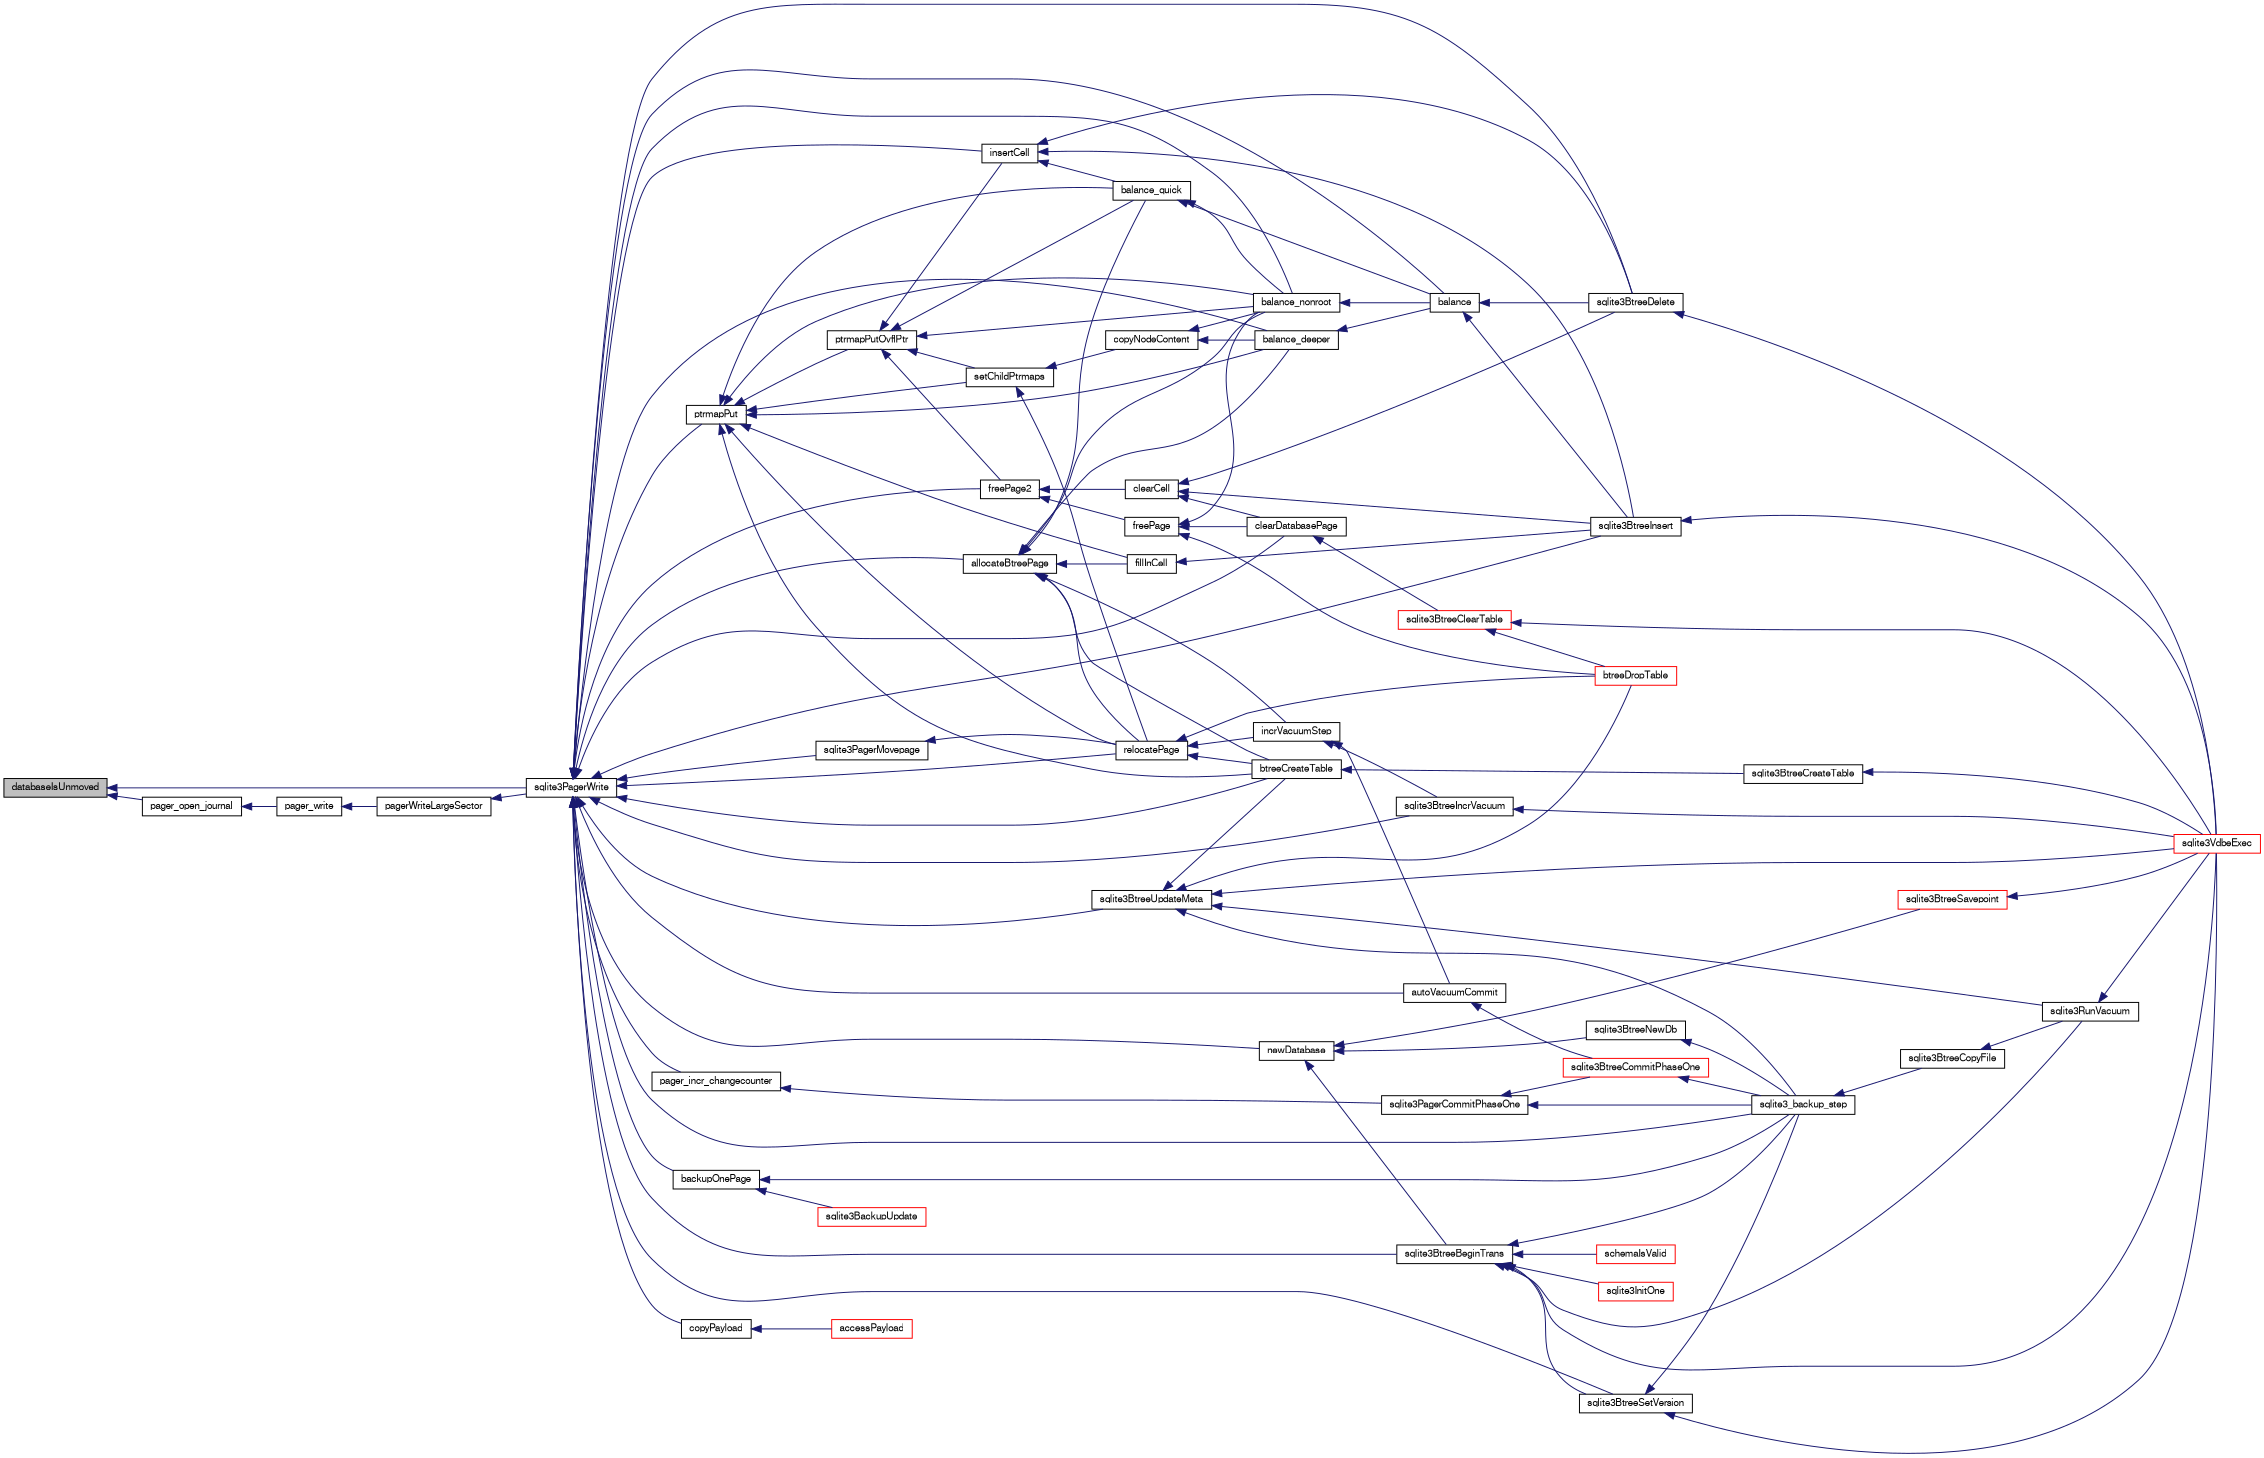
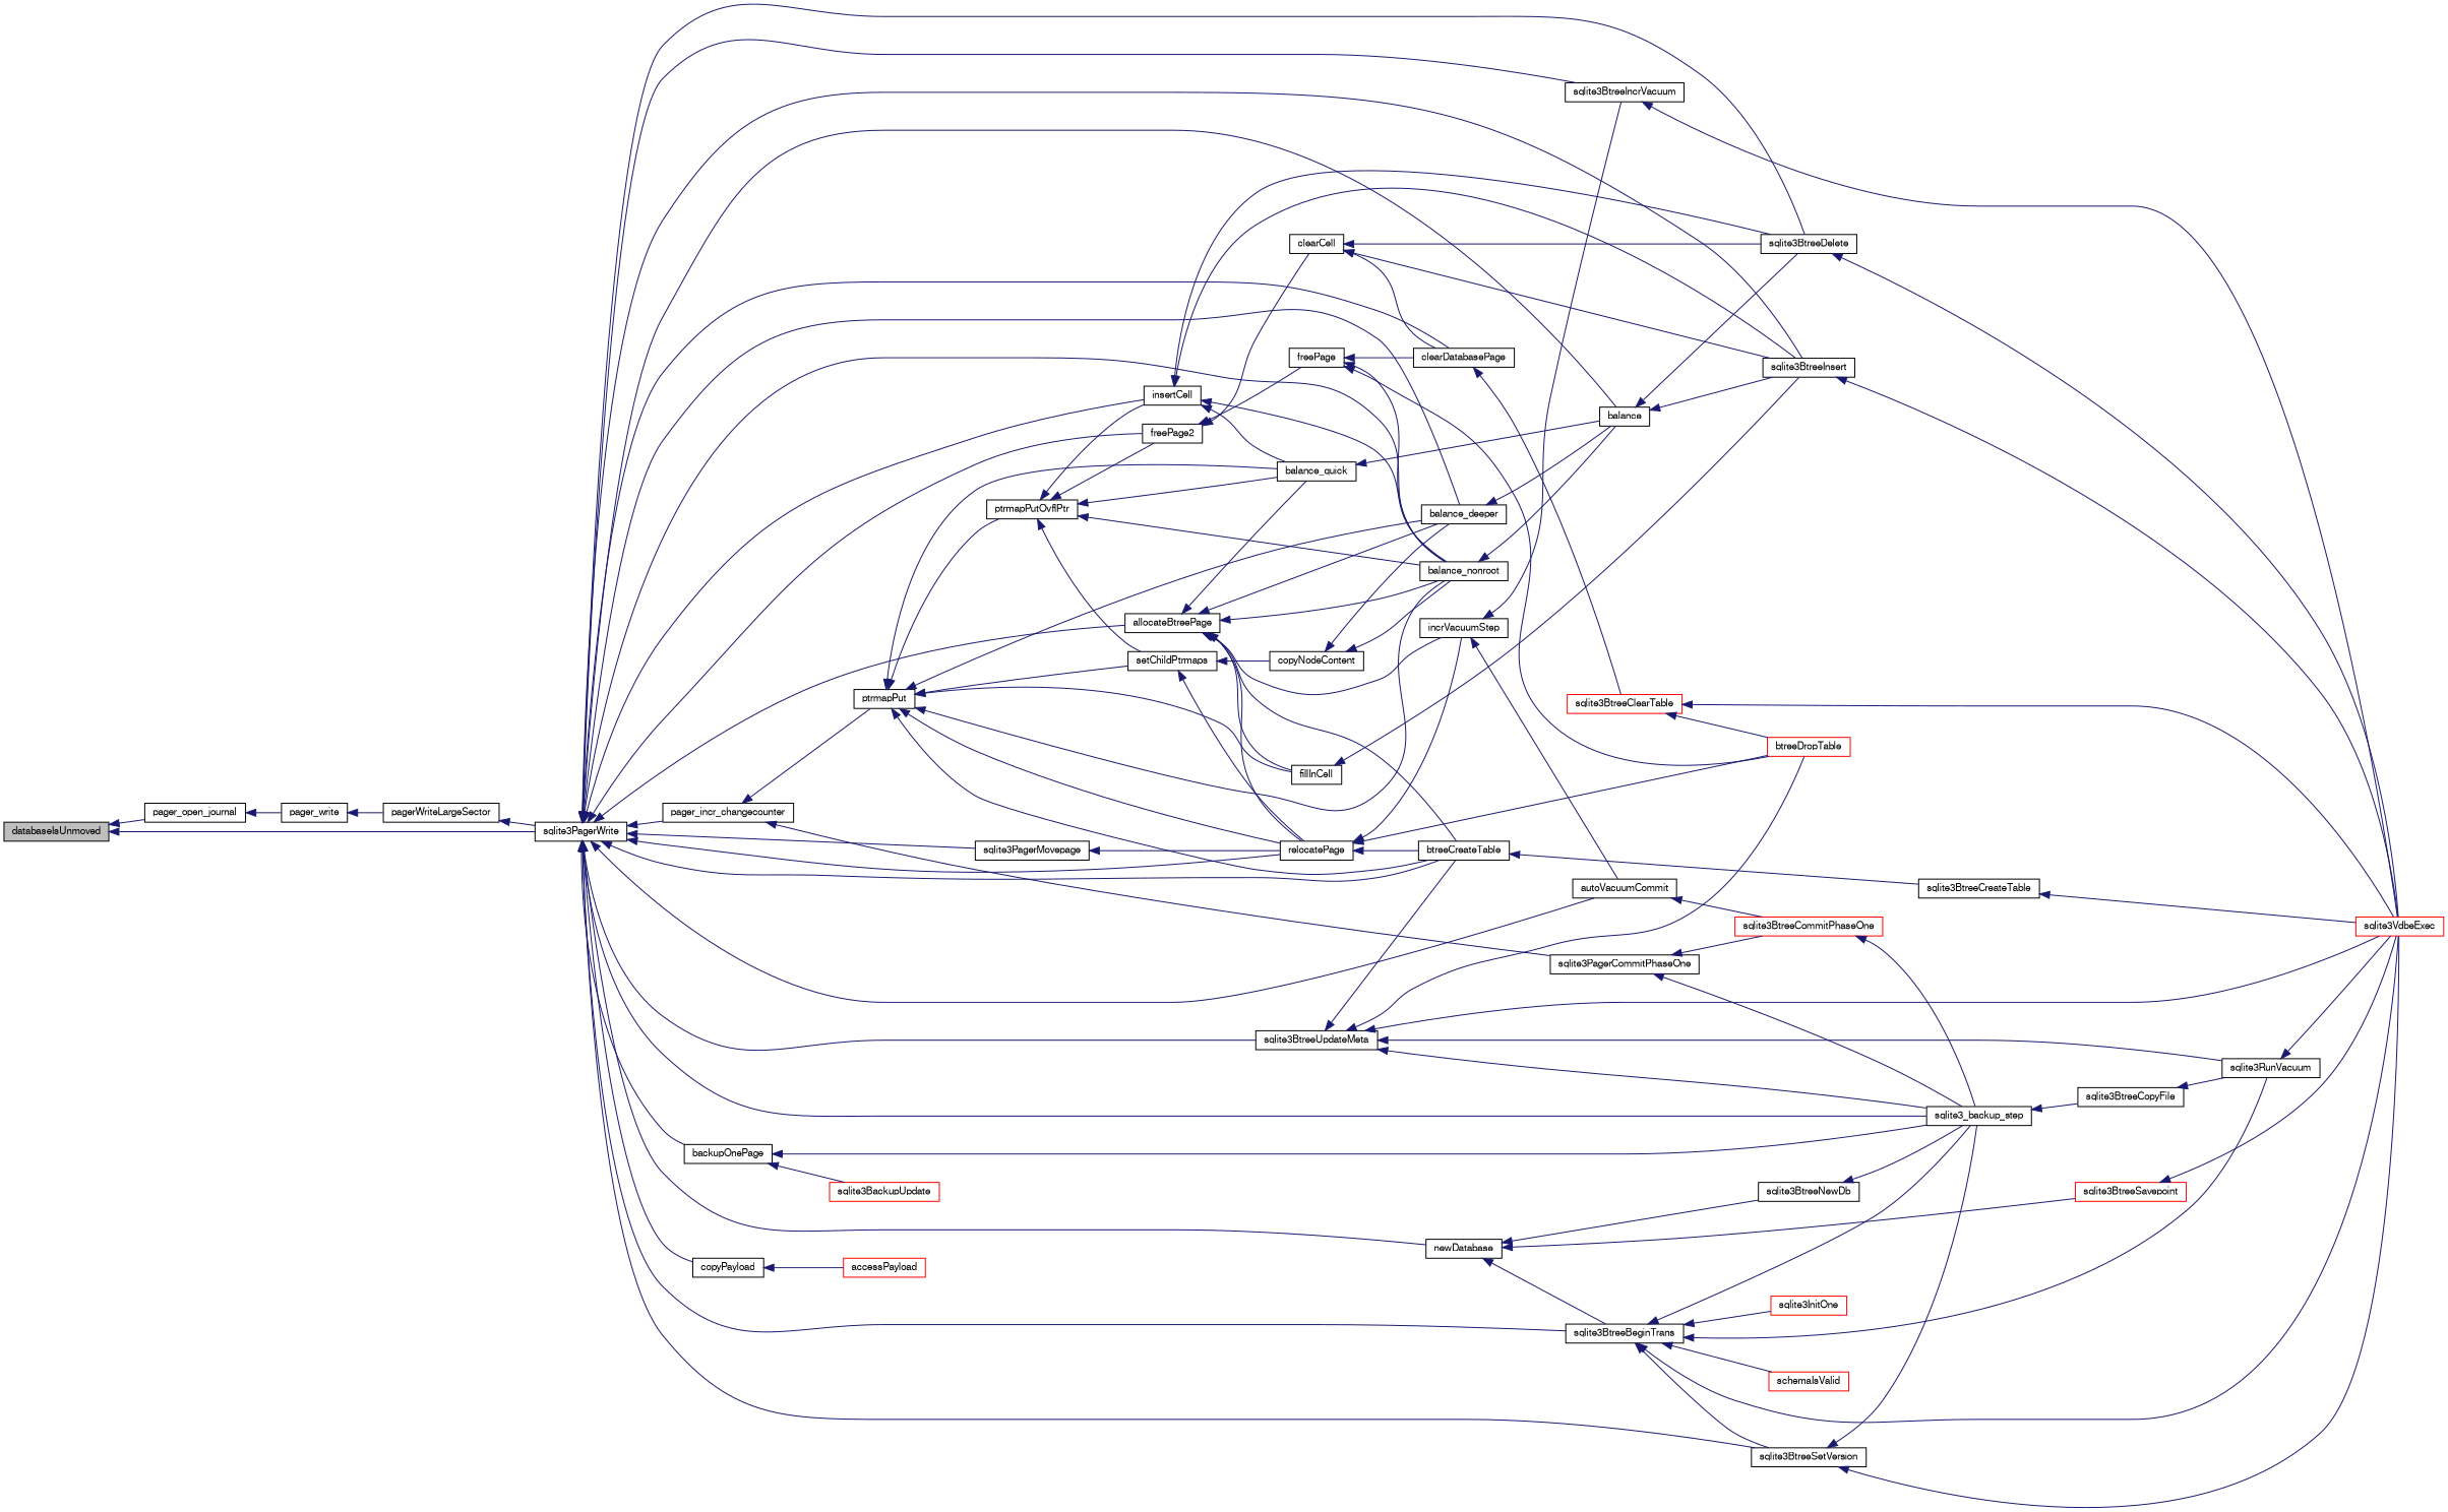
  digraph {
    rankdir=LR
    node [color=black fillcolor=white fontname=FreeSans fontsize=10 shape=record style=filled]
    edge [color=midnightblue dir=back fontname=FreeSans fontsize=10 labelfontname=FreeSans labelfontsize=10 style=solid]
    n1 [fillcolor=grey75 fontcolor=black height=0.2 label=databaseIsUnmoved width=0.4]
    n2 [height=0.2 label=pager_open_journal width=0.4]
    n3 [height=0.2 label=sqlite3PagerWrite width=0.4]
    n4 [height=0.2 label=pager_write width=0.4]
    n5 [height=0.2 label=pagerWriteLargeSector width=0.4]
    n6 [height=0.2 label=pager_incr_changecounter width=0.4]
    n7 [height=0.2 label=sqlite3_backup_step width=0.4]
    n8 [height=0.2 label=sqlite3PagerMovepage width=0.4]
    n9 [height=0.2 label=relocatePage width=0.4]
    n10 [height=0.2 label=sqlite3BtreeIncrVacuum width=0.4]
    n11 [height=0.2 label=autoVacuumCommit width=0.4]
    n12 [height=0.2 label=btreeCreateTable width=0.4]
    n13 [height=0.2 label=ptrmapPut width=0.4]
    n14 [height=0.2 label=balance_nonroot width=0.4]
    n15 [height=0.2 label=balance width=0.4]
    n16 [height=0.2 label=sqlite3BtreeInsert width=0.4]
    n17 [height=0.2 label=sqlite3BtreeDelete width=0.4]
    n18 [height=0.2 label=balance_deeper width=0.4]
    n19 [height=0.2 label=insertCell width=0.4]
    n20 [height=0.2 label=freePage2 width=0.4]
    n21 [height=0.2 label=clearDatabasePage width=0.4]
    n22 [height=0.2 label=newDatabase width=0.4]
    n23 [height=0.2 label=sqlite3BtreeBeginTrans width=0.4]
    n24 [height=0.2 label=sqlite3BtreeSetVersion width=0.4]
    n25 [height=0.2 label=copyPayload width=0.4]
    n26 [height=0.2 label=allocateBtreePage width=0.4]
    n27 [height=0.2 label=sqlite3BtreeUpdateMeta width=0.4]
    n28 [height=0.2 label=backupOnePage width=0.4]
    n29 [height=0.2 label=sqlite3PagerCommitPhaseOne width=0.4]
    n30 [height=0.2 label=sqlite3BtreeCopyFile width=0.4]
    n31 [height=0.2 label=incrVacuumStep width=0.4]
    n32 [color=red height=0.2 label=btreeDropTable width=0.4]
    n33 [color=red height=0.2 label=sqlite3VdbeExec width=0.4]
    n34 [color=red height=0.2 label=sqlite3BtreeCommitPhaseOne width=0.4]
    n35 [height=0.2 label=sqlite3BtreeCreateTable width=0.4]
    n36 [height=0.2 label=ptrmapPutOvflPtr width=0.4]
    n37 [height=0.2 label=setChildPtrmaps width=0.4]
    n38 [height=0.2 label=balance_quick width=0.4]
    n39 [height=0.2 label=fillInCell width=0.4]
    n40 [height=0.2 label=freePage width=0.4]
    n41 [height=0.2 label=clearCell width=0.4]
    n42 [color=red height=0.2 label=sqlite3BtreeClearTable width=0.4]
    n43 [height=0.2 label=sqlite3BtreeNewDb width=0.4]
    n44 [color=red height=0.2 label=sqlite3BtreeSavepoint width=0.4]
    n45 [height=0.2 label=sqlite3RunVacuum width=0.4]
    n46 [color=red height=0.2 label=sqlite3InitOne width=0.4]
    n47 [color=red height=0.2 label=schemaIsValid width=0.4]
    n48 [color=red height=0.2 label=accessPayload width=0.4]
    n49 [color=red height=0.2 label=sqlite3BackupUpdate width=0.4]
    n50 [height=0.2 label=copyNodeContent width=0.4]
    n1 -> n2
    n1 -> n3
    n2 -> n4
    n3 -> n6
    n3 -> n7
    n3 -> n8
    n3 -> n9
    n3 -> n10
    n3 -> n11
    n3 -> n12
-   n3 -> n13
+   n6 -> n13
    n3 -> n14
    n3 -> n15
    n3 -> n16
    n3 -> n17
    n3 -> n18
    n3 -> n19
    n3 -> n20
    n3 -> n21
    n3 -> n22
    n3 -> n23
    n3 -> n24
    n3 -> n25
    n3 -> n26
    n3 -> n27
    n3 -> n28
    n4 -> n5
    n5 -> n3
    n6 -> n29
    n7 -> n30
    n8 -> n9
    n9 -> n12
    n9 -> n31
    n9 -> n32
    n10 -> n33
    n11 -> n34
    n12 -> n35
    n13 -> n9
    n13 -> n12
    n13 -> n14
    n13 -> n18
    n13 -> n36
    n13 -> n37
    n13 -> n38
    n13 -> n39
    n14 -> n15
    n15 -> n16
    n15 -> n17
    n16 -> n33
    n17 -> n33
    n18 -> n15
-   n38 -> n14
+   n19 -> n14
    n19 -> n16
    n19 -> n17
    n19 -> n38
    n20 -> n40
    n20 -> n41
    n21 -> n42
    n22 -> n23
    n22 -> n43
    n22 -> n44
    n23 -> n7
    n23 -> n24
    n23 -> n33
    n23 -> n45
    n23 -> n46
    n23 -> n47
    n24 -> n7
    n24 -> n33
    n25 -> n48
    n26 -> n9
    n26 -> n12
    n26 -> n14
    n26 -> n18
    n26 -> n31
    n26 -> n38
    n26 -> n39
    n27 -> n7
    n27 -> n12
    n27 -> n32
    n27 -> n33
    n27 -> n45
    n28 -> n7
    n28 -> n49
    n29 -> n7
    n29 -> n34
    n30 -> n45
    n31 -> n10
    n31 -> n11
    n34 -> n7
    n35 -> n33
    n36 -> n14
    n36 -> n19
    n36 -> n20
    n36 -> n37
    n36 -> n38
    n37 -> n9
    n37 -> n50
    n38 -> n15
    n39 -> n16
    n40 -> n14
    n40 -> n21
    n40 -> n32
    n41 -> n16
    n41 -> n17
    n41 -> n21
    n42 -> n32
    n42 -> n33
    n43 -> n7
    n44 -> n33
    n45 -> n33
    n50 -> n14
    n50 -> n18
  }
